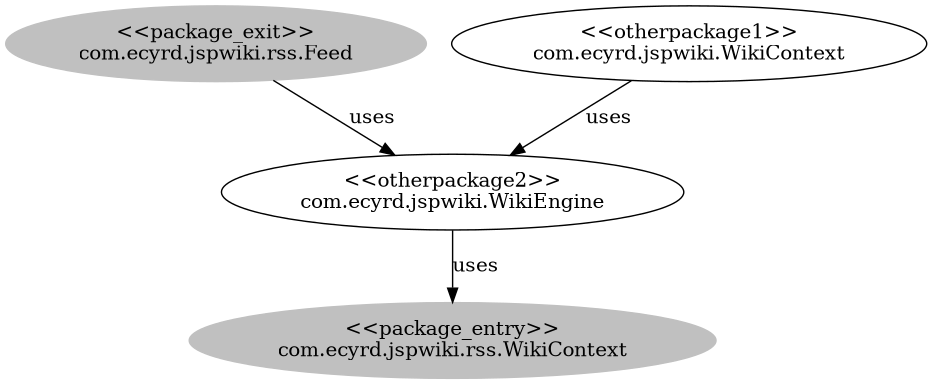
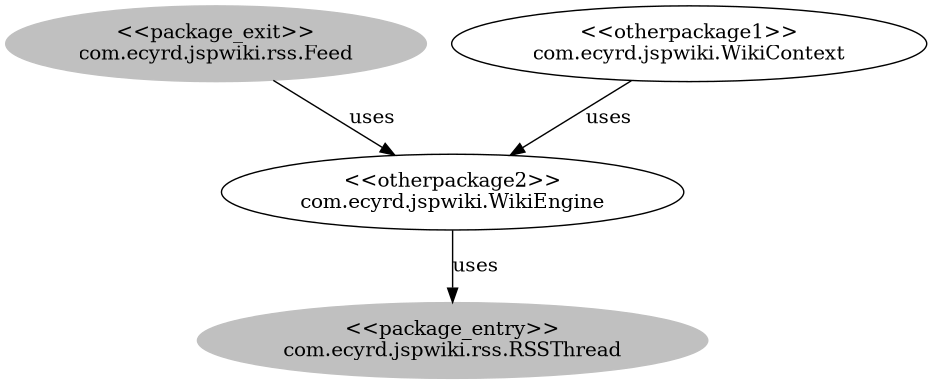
  digraph {
    n1 [color=grey label="<<package_exit>>\ncom.ecyrd.jspwiki.rss.Feed" style=filled]
    n2 [label="<<otherpackage2>>\ncom.ecyrd.jspwiki.WikiEngine"]
    n3 [label="<<otherpackage1>>\ncom.ecyrd.jspwiki.WikiContext"]
-   n4 [color=grey label="<<package_entry>>\ncom.ecyrd.jspwiki.rss.WikiContext" style=filled]
+   n4 [color=grey label="<<package_entry>>\ncom.ecyrd.jspwiki.rss.RSSThread" style=filled]
    n1 -> n2 [label=uses]
    n2 -> n4 [label=uses]
    n3 -> n2 [label=uses]
  }
